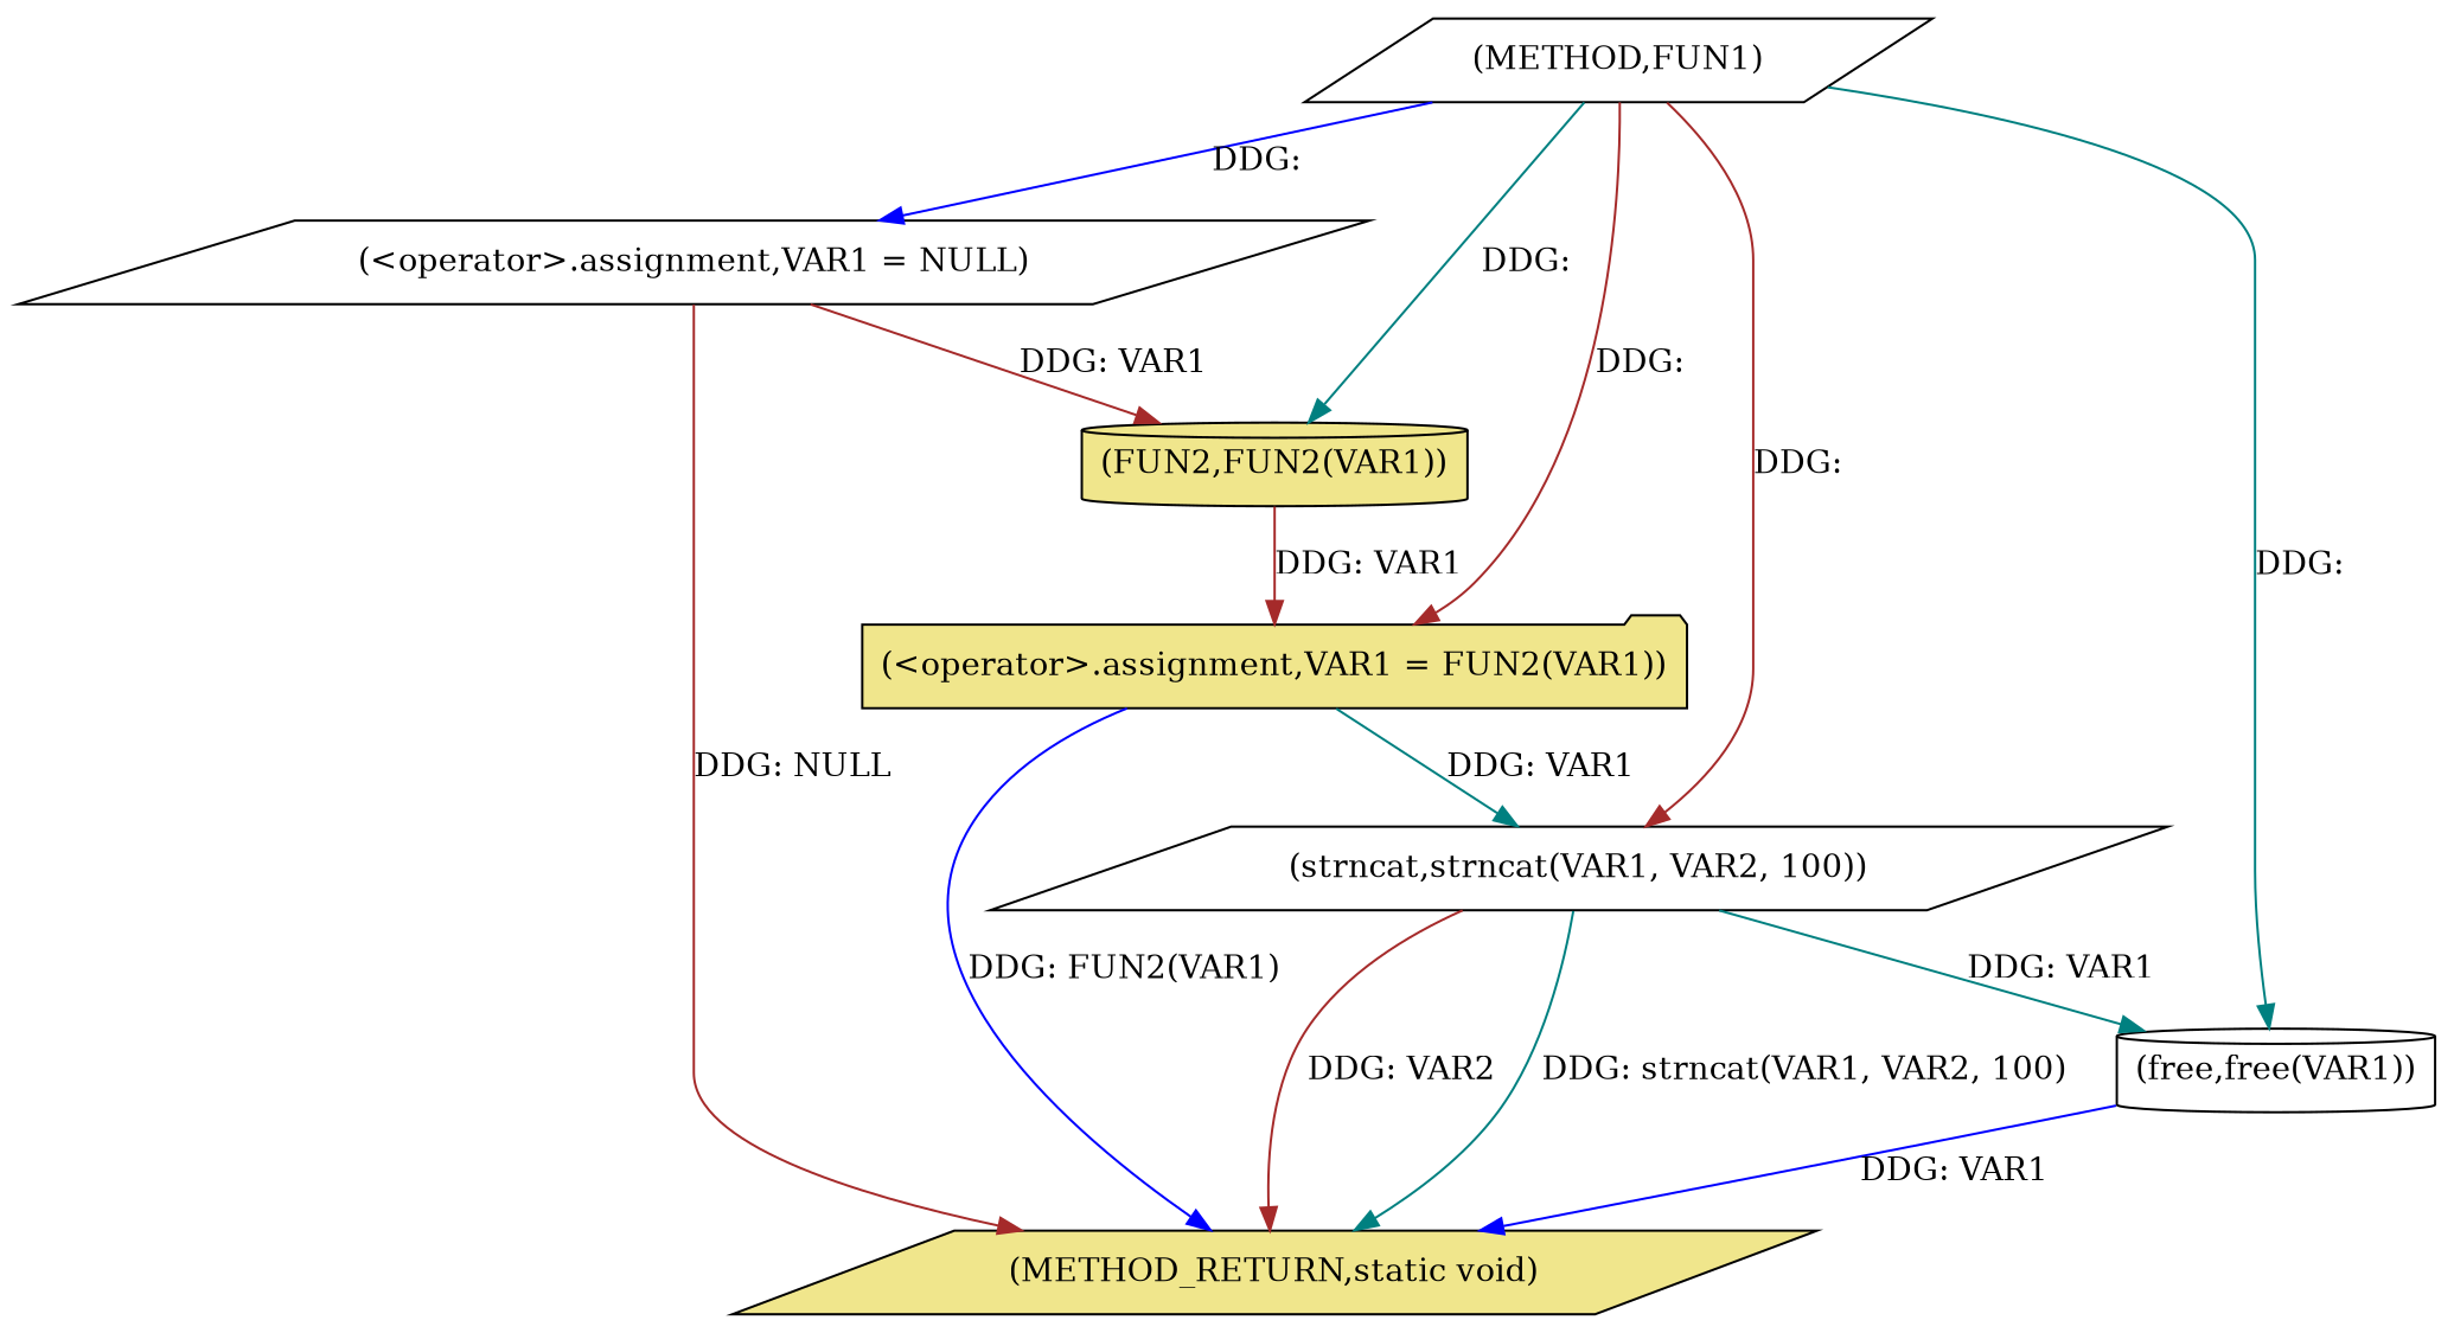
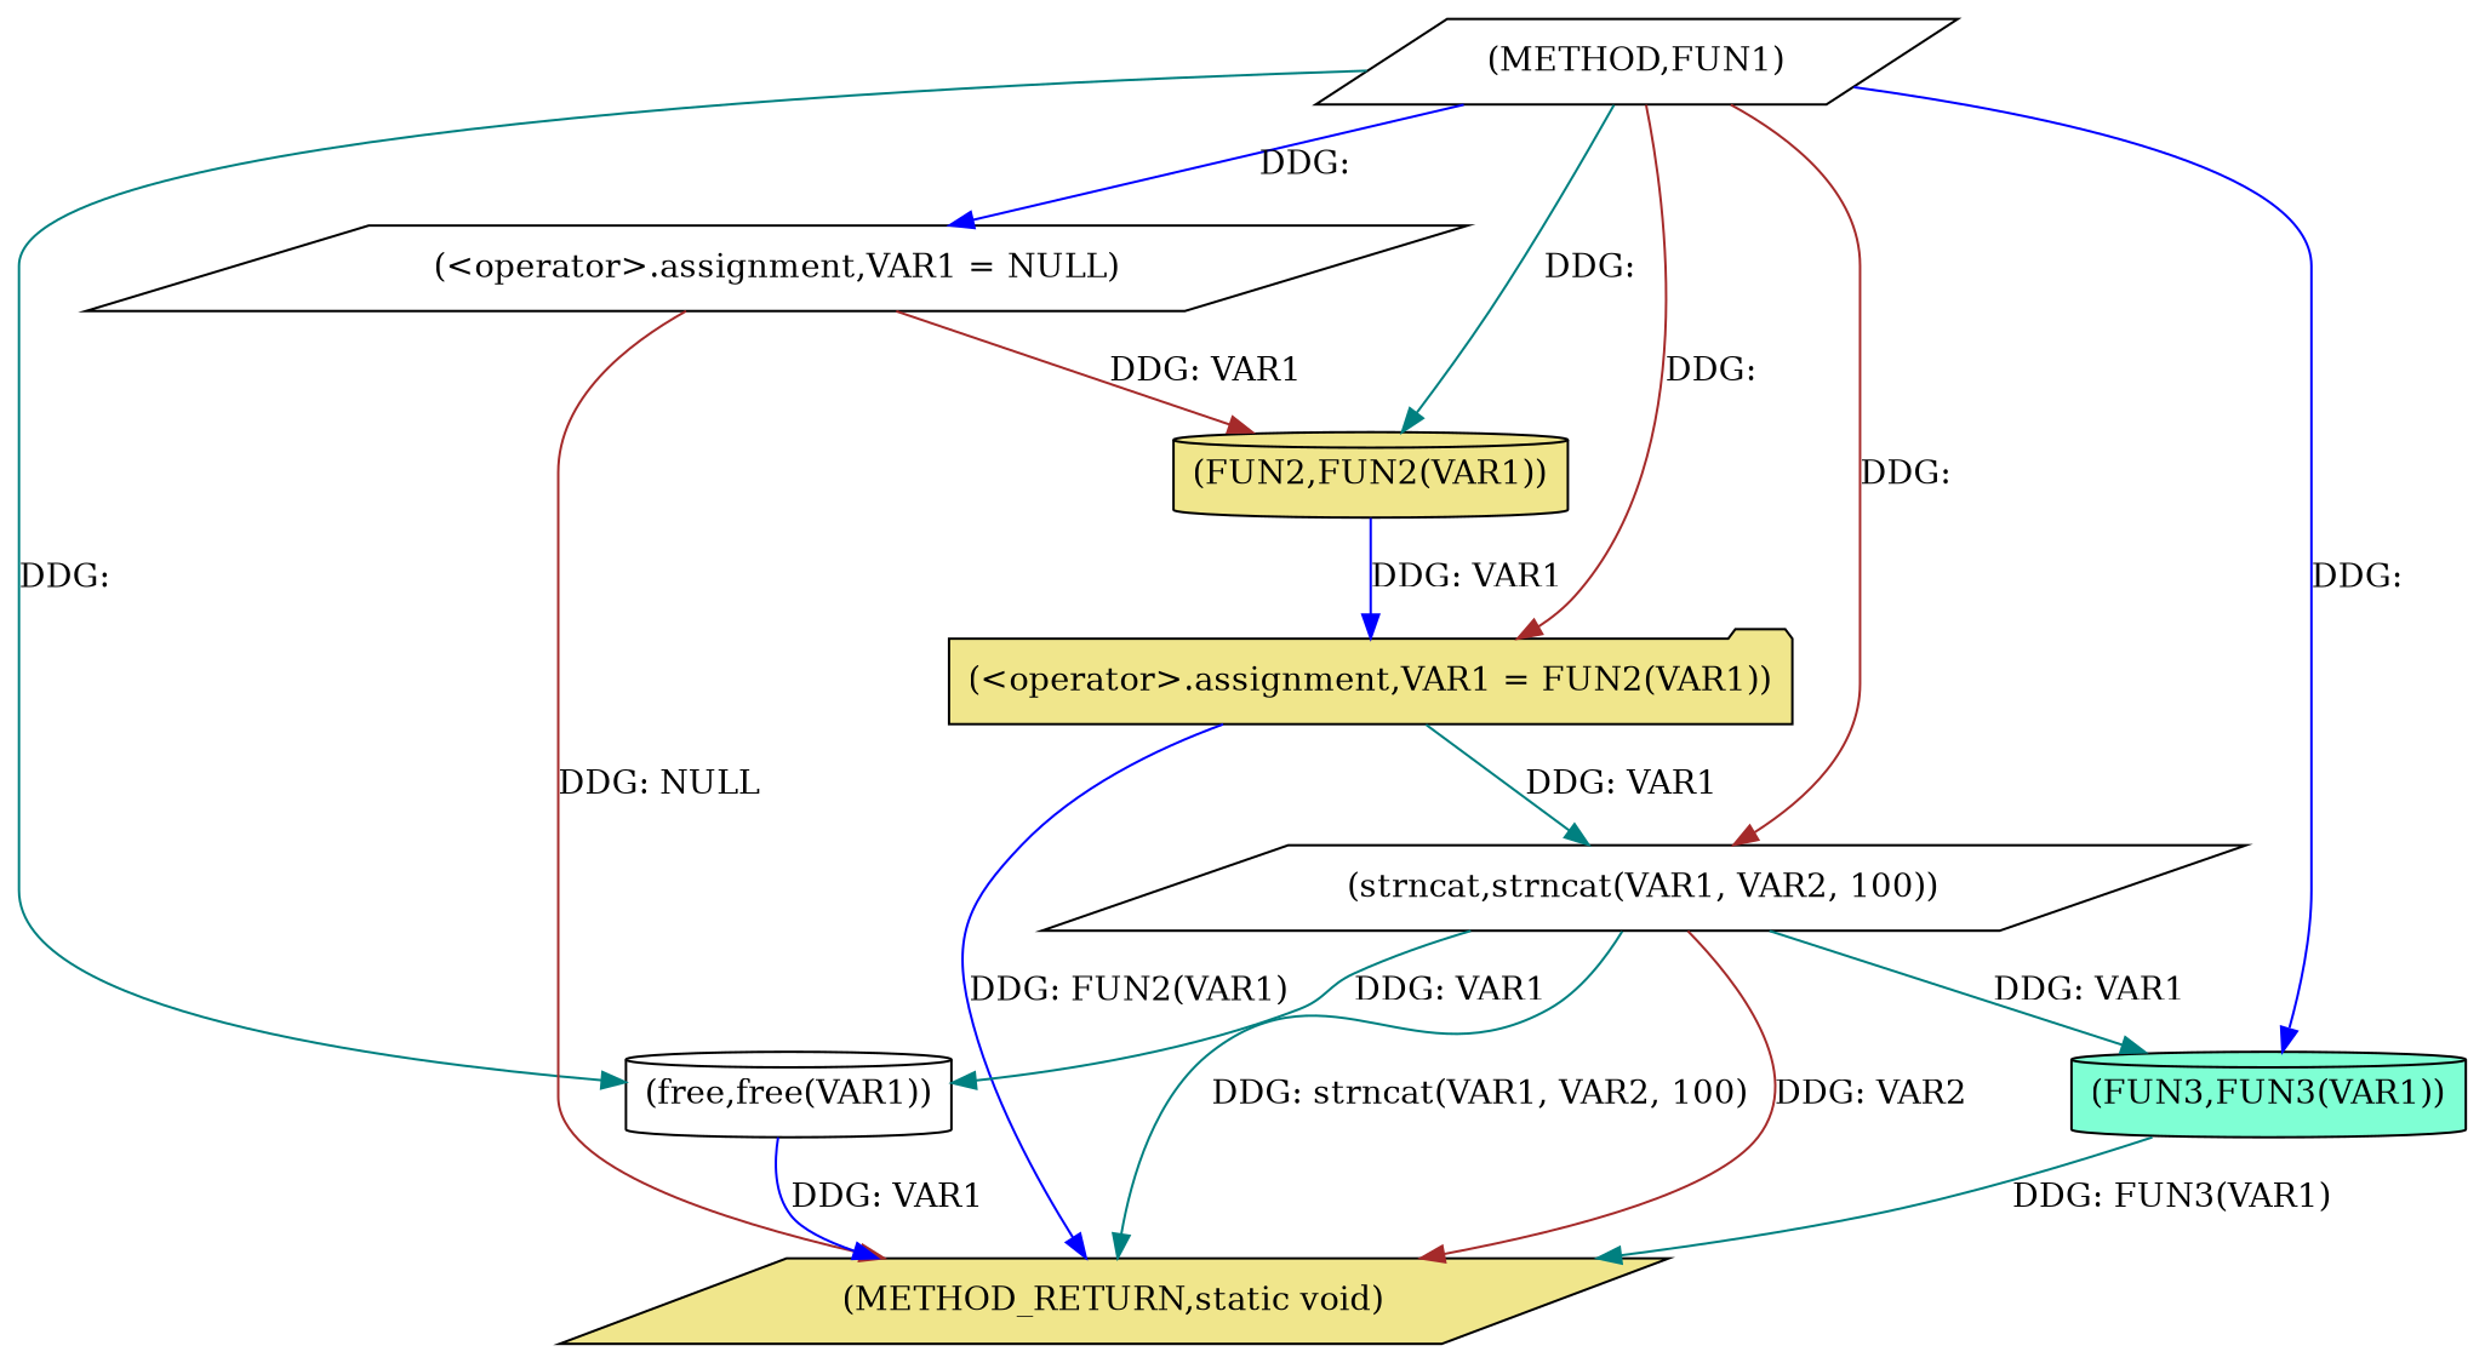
  digraph {
    fontname="DejaVu Serif"
    node [fillcolor=white fontname="DejaVu Serif" shape=parallelogram style=filled]
    edge [color=teal fontname="DejaVu Serif"]
    n1 [label="(METHOD,FUN1)"]
    n2 [label="(<operator>.assignment,VAR1 = NULL)"]
    n3 [fillcolor=khaki label="(<operator>.assignment,VAR1 = FUN2(VAR1))" shape=folder]
    n4 [fillcolor=khaki label="(FUN2,FUN2(VAR1))" shape=cylinder]
    n5 [label="(strncat,strncat(VAR1, VAR2, 100))"]
+   n6 [fillcolor=aquamarine label="(FUN3,FUN3(VAR1))" shape=cylinder]
    n7 [label="(free,free(VAR1))" shape=cylinder]
    n8 [fillcolor=khaki label="(METHOD_RETURN,static void)"]
    n1 -> n2 [color=blue label="DDG: "]
    n1 -> n3 [color=brown label="DDG: "]
    n1 -> n4 [label="DDG: "]
    n1 -> n5 [color=brown label="DDG: "]
+   n1 -> n6 [color=blue label="DDG: "]
    n1 -> n7 [label="DDG: "]
    n2 -> n4 [color=brown label="DDG: VAR1"]
    n2 -> n8 [color=brown label="DDG: NULL"]
    n3 -> n5 [label="DDG: VAR1"]
    n3 -> n8 [color=blue label="DDG: FUN2(VAR1)"]
-   n4 -> n3 [color=brown label="DDG: VAR1"]
+   n4 -> n3 [color=blue label="DDG: VAR1"]
+   n5 -> n6 [label="DDG: VAR1"]
    n5 -> n7 [label="DDG: VAR1"]
    n5 -> n8 [color=brown label="DDG: VAR2"]
    n5 -> n8 [label="DDG: strncat(VAR1, VAR2, 100)"]
+   n6 -> n8 [label="DDG: FUN3(VAR1)"]
    n7 -> n8 [color=blue label="DDG: VAR1"]
  }
